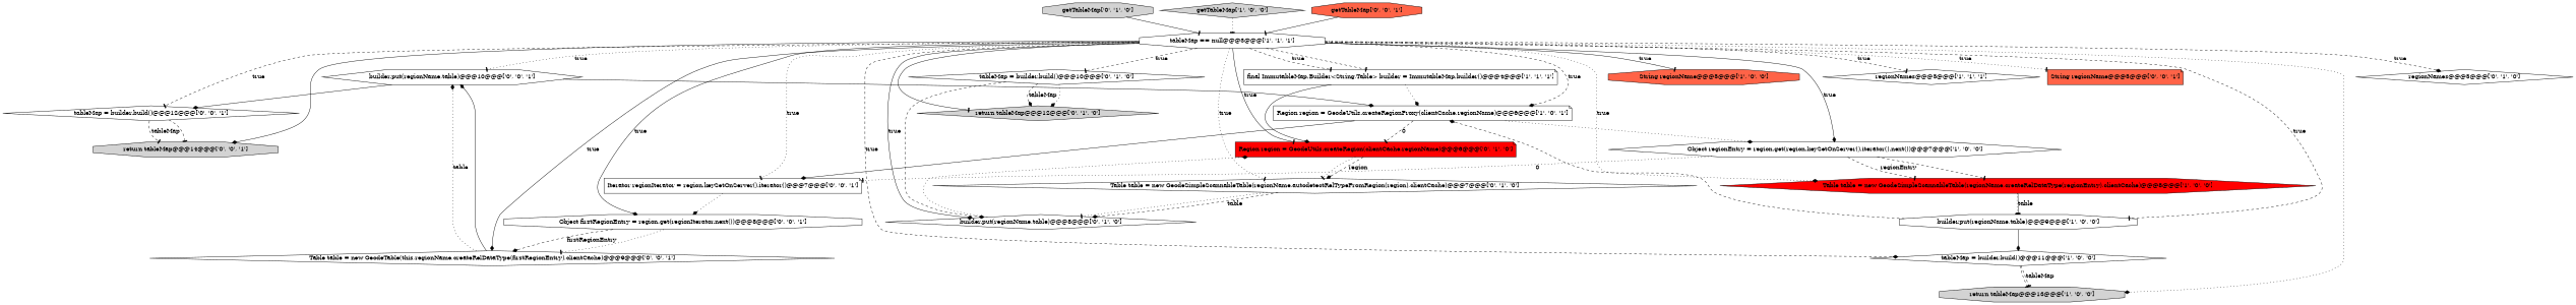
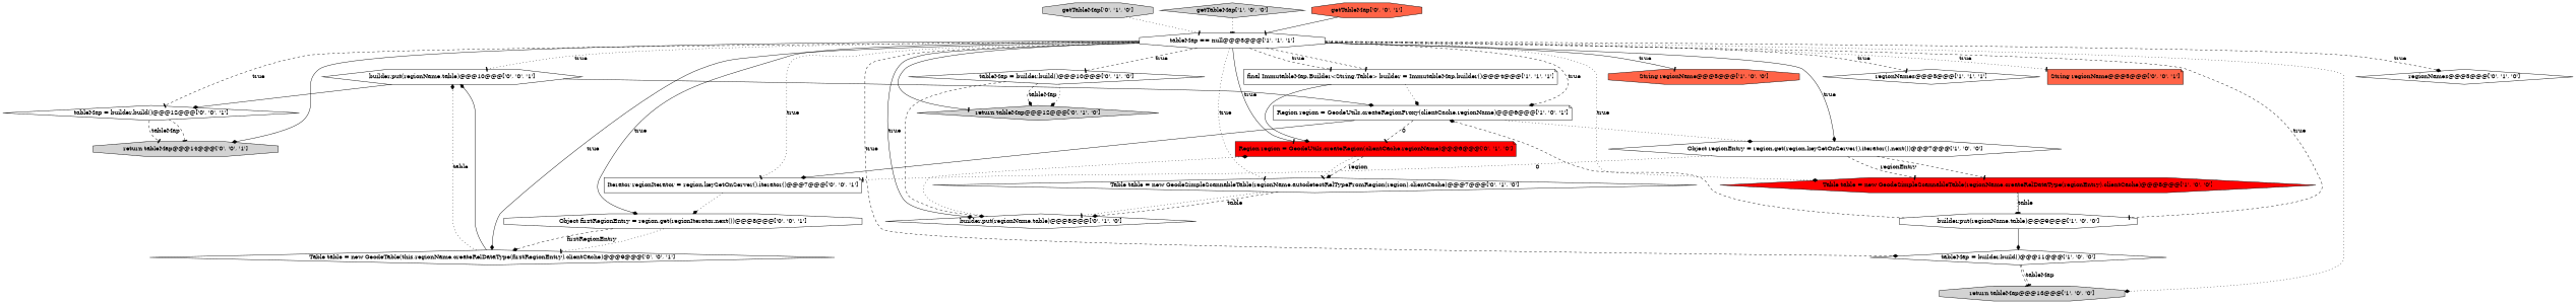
  digraph {
    node [fillcolor=white shape=diamond style=filled]
    edge [arrowhead=tee style=dashed]
    n1 [label="tableMap = builder.build()@@@12@@@['0', '0', '1']"]
    n2 [fillcolor=lightgray label="return tableMap@@@14@@@['0', '0', '1']" shape=octagon]
    n3 [label="builder.put(regionName,table)@@@10@@@['0', '0', '1']" shape=hexagon]
    n4 [label="Region region = GeodeUtils.createRegionProxy(clientCache,regionName)@@@6@@@['1', '0', '1']" shape=note]
    n5 [fillcolor=red label="Region region = GeodeUtils.createRegion(clientCache,regionName)@@@6@@@['0', '1', '0']" shape=note]
    n6 [label="Object regionEntry = region.get(region.keySetOnServer().iterator().next())@@@7@@@['1', '0', '0']" shape=hexagon]
    n7 [label="Iterator regionIterator = region.keySetOnServer().iterator()@@@7@@@['0', '0', '1']" shape=note]
    n8 [fillcolor=lightgray label="return tableMap@@@12@@@['0', '1', '0']"]
    n9 [label="Table table = new GeodeSimpleScannableTable(regionName,autodetectRelTypeFromRegion(region),clientCache)@@@7@@@['0', '1', '0']"]
    n10 [label="builder.put(regionName,table)@@@8@@@['0', '1', '0']"]
    n11 [fillcolor=lightgray label="return tableMap@@@13@@@['1', '0', '0']" shape=octagon]
    n12 [label="tableMap = builder.build()@@@11@@@['1', '0', '0']"]
    n13 [fillcolor=lightgray label="getTableMap['0', '1', '0']" shape=octagon]
    n14 [label="tableMap == null@@@3@@@['1', '1', '1']" shape=octagon]
    n15 [label="tableMap = builder.build()@@@10@@@['0', '1', '0']"]
    n16 [label="Table table = new GeodeTable(this,regionName,createRelDataType(firstRegionEntry),clientCache)@@@9@@@['0', '0', '1']"]
    n17 [label="Object firstRegionEntry = region.get(regionIterator.next())@@@8@@@['0', '0', '1']" shape=octagon]
    n18 [fillcolor=tomato label="String regionName@@@5@@@['1', '0', '0']" shape=octagon]
    n19 [label="final ImmutableMap.Builder<String,Table> builder = ImmutableMap.builder()@@@4@@@['1', '1', '1']" shape=note]
    n20 [label="regionNames@@@5@@@['1', '1', '1']"]
    n21 [fillcolor=tomato label="String regionName@@@5@@@['0', '0', '1']" shape=note]
    n22 [label="builder.put(regionName,table)@@@9@@@['1', '0', '0']" shape=octagon]
    n23 [fillcolor=red label="Table table = new GeodeSimpleScannableTable(regionName,createRelDataType(regionEntry),clientCache)@@@8@@@['1', '0', '0']" shape=hexagon]
    n24 [label="regionNames@@@5@@@['0', '1', '0']"]
    n25 [fillcolor=lightgray label="getTableMap['1', '0', '0']"]
    n26 [fillcolor=tomato label="getTableMap['0', '0', '1']" shape=octagon]
    n1 -> n2 [label=tableMap]
    n1 -> n2
    n3 -> n1 [arrowhead=diamond style=solid]
    n3 -> n4 [arrowhead=diamond style=solid]
    n4 -> n5 [label=0]
    n4 -> n6 [arrowhead=diamond style=dotted]
    n4 -> n7 [arrowhead=diamond style=solid]
    n5 -> n9 [arrowhead=diamond label=region]
    n5 -> n9 [style=dotted]
    n6 -> n7 [label=0 style=dotted]
    n6 -> n23
    n6 -> n23 [label=regionEntry]
    n7 -> n17 [arrowhead=diamond style=dotted]
    n9 -> n10 [style=dotted]
    n9 -> n10 [arrowhead=diamond label=table]
    n10 -> n5 [arrowhead=diamond style=dotted]
    n12 -> n11 [label=tableMap]
    n12 -> n11
-   n13 -> n14 [style=solid]
+   n13 -> n14 [style=dotted]
    n14 -> n1 [label=true]
    n14 -> n2 [arrowhead=diamond style=solid]
    n14 -> n3 [label=true style=dotted]
    n14 -> n4 [arrowhead=diamond label=true]
    n14 -> n5 [label=true style=solid]
    n14 -> n6 [arrowhead=diamond label=true style=solid]
    n14 -> n7 [label=true style=dotted]
    n14 -> n8 [style=solid]
    n14 -> n9 [label=true style=dotted]
    n14 -> n10 [arrowhead=diamond label=true style=solid]
    n14 -> n11 [arrowhead=diamond style=dotted]
    n14 -> n12 [arrowhead=diamond label=true]
    n14 -> n15 [label=true]
    n14 -> n16 [arrowhead=diamond label=true style=solid]
    n14 -> n17 [arrowhead=diamond label=true style=solid]
    n14 -> n18 [label=true style=solid]
    n14 -> n19
    n14 -> n19 [label=true]
    n14 -> n20 [label=true]
    n14 -> n21 [label=true style=dotted]
    n14 -> n22 [label=true]
    n14 -> n23 [arrowhead=diamond label=true style=dotted]
    n14 -> n24 [arrowhead=diamond label=true]
    n15 -> n8 [arrowhead=diamond style=dotted]
    n15 -> n8 [arrowhead=diamond label=tableMap]
    n15 -> n10 [arrowhead=diamond]
    n16 -> n3 [arrowhead=diamond style=solid]
    n16 -> n3 [arrowhead=diamond label=table style=dotted]
    n17 -> n16 [arrowhead=diamond label=firstRegionEntry]
    n17 -> n16 [style=dotted]
    n19 -> n4 [arrowhead=diamond style=dotted]
    n19 -> n5 [arrowhead=diamond style=solid]
    n22 -> n4 [arrowhead=diamond]
    n22 -> n12 [arrowhead=diamond style=solid]
    n23 -> n22 [style=dotted]
    n23 -> n22 [label=table style=solid]
    n25 -> n14 [style=dotted]
    n26 -> n14 [style=solid]
  }
